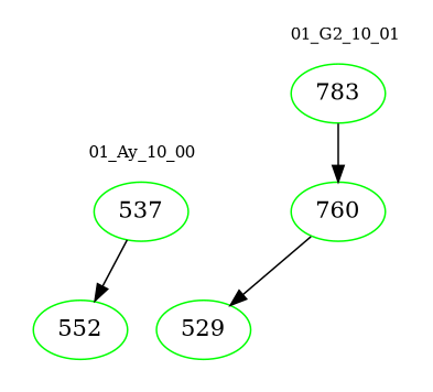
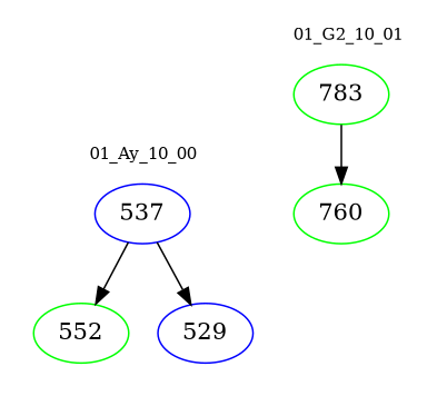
  digraph {
    node [color=green]
    edge [color=black]
-   n1 [label=537]
-   n2 [label=529]
+   n1 [color=blue label=537]
+   n2 [color=blue label=529]
    n3 [label=552]
    n4 [label=783]
    n5 [label=760]
    subgraph cluster_1 {
      color=white
      fontsize=10
      label="01_Ay_10_00"
      n1
      n2
      n3
    }
    subgraph cluster_2 {
      color=white
      fontsize=10
      label="01_G2_10_01"
      n4
      n5
    }
-   n5 -> n2
+   n1 -> n2
    n1 -> n3
    n4 -> n5
  }
